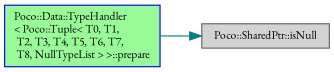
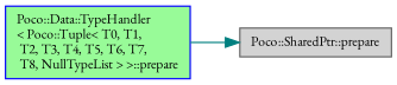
  digraph {
    rankdir=LR
    fontname="EB Garamond"
    node [fontname="EB Garamond" fontsize=10 shape=record style=filled]
    n1 [color=blue fillcolor=palegreen fontcolor=black height=0.2 label="Poco::Data::TypeHandler\l\< Poco::Tuple\< T0, T1,\l T2, T3, T4, T5, T6, T7,\l T8, NullTypeList \> \>::prepare" width=0.4]
-   n2 [color=gray40 fillcolor=lightgrey height=0.2 label="Poco::SharedPtr::isNull" width=0.4]
+   n2 [color=gray40 fillcolor=lightgrey height=0.2 label="Poco::SharedPtr::prepare" width=0.4]
    n1 -> n2 [color=teal fontname="EB Garamond" fontsize=10 labelfontname=Helvetica labelfontsize=10 style=solid]
  }
